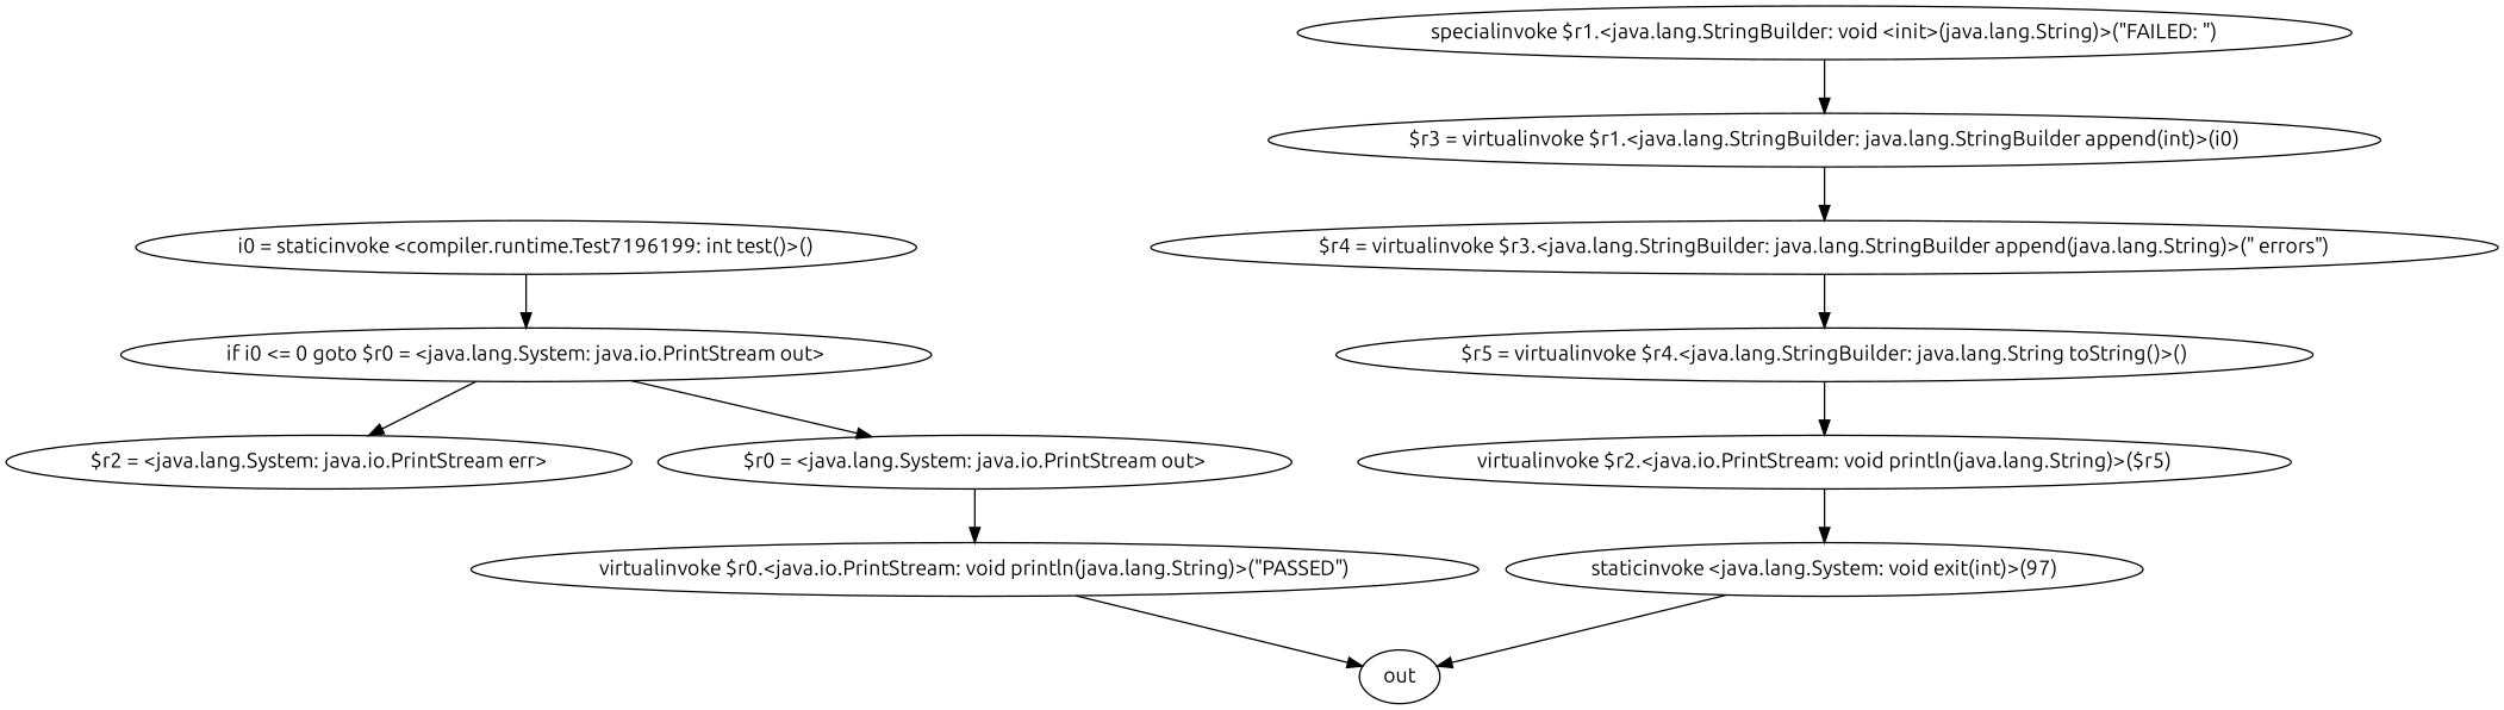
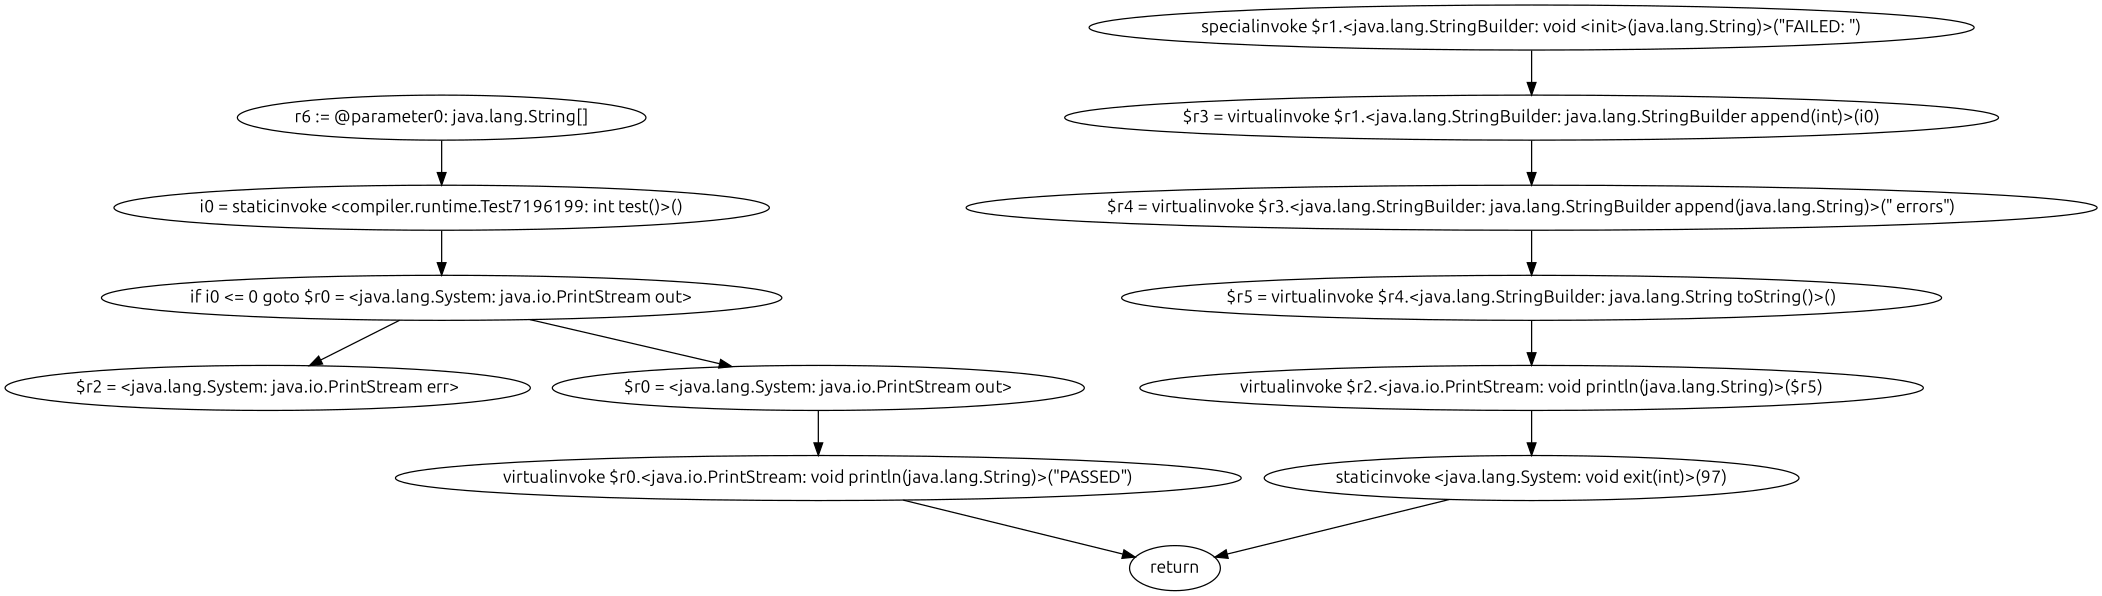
  digraph {
    fontname=Ubuntu
    node [fontname=Ubuntu]
    edge [fontname=Ubuntu]
+   "r6 := @parameter0: java.lang.String[]"
    "i0 = staticinvoke <compiler.runtime.Test7196199: int test()>()"
    "if i0 <= 0 goto $r0 = <java.lang.System: java.io.PrintStream out>"
    "$r2 = <java.lang.System: java.io.PrintStream err>"
    "$r0 = <java.lang.System: java.io.PrintStream out>"
    "virtualinvoke $r0.<java.io.PrintStream: void println(java.lang.String)>(\"PASSED\")"
    "specialinvoke $r1.<java.lang.StringBuilder: void <init>(java.lang.String)>(\"FAILED: \")"
    "$r3 = virtualinvoke $r1.<java.lang.StringBuilder: java.lang.StringBuilder append(int)>(i0)"
    "$r4 = virtualinvoke $r3.<java.lang.StringBuilder: java.lang.StringBuilder append(java.lang.String)>(\" errors\")"
    "$r5 = virtualinvoke $r4.<java.lang.StringBuilder: java.lang.String toString()>()"
    "virtualinvoke $r2.<java.io.PrintStream: void println(java.lang.String)>($r5)"
    "staticinvoke <java.lang.System: void exit(int)>(97)"
-   return [label=out]
+   return
+   "r6 := @parameter0: java.lang.String[]" -> "i0 = staticinvoke <compiler.runtime.Test7196199: int test()>()"
    "i0 = staticinvoke <compiler.runtime.Test7196199: int test()>()" -> "if i0 <= 0 goto $r0 = <java.lang.System: java.io.PrintStream out>"
    "if i0 <= 0 goto $r0 = <java.lang.System: java.io.PrintStream out>" -> "$r2 = <java.lang.System: java.io.PrintStream err>"
    "if i0 <= 0 goto $r0 = <java.lang.System: java.io.PrintStream out>" -> "$r0 = <java.lang.System: java.io.PrintStream out>"
    "$r0 = <java.lang.System: java.io.PrintStream out>" -> "virtualinvoke $r0.<java.io.PrintStream: void println(java.lang.String)>(\"PASSED\")"
    "virtualinvoke $r0.<java.io.PrintStream: void println(java.lang.String)>(\"PASSED\")" -> return
    "specialinvoke $r1.<java.lang.StringBuilder: void <init>(java.lang.String)>(\"FAILED: \")" -> "$r3 = virtualinvoke $r1.<java.lang.StringBuilder: java.lang.StringBuilder append(int)>(i0)"
    "$r3 = virtualinvoke $r1.<java.lang.StringBuilder: java.lang.StringBuilder append(int)>(i0)" -> "$r4 = virtualinvoke $r3.<java.lang.StringBuilder: java.lang.StringBuilder append(java.lang.String)>(\" errors\")"
    "$r4 = virtualinvoke $r3.<java.lang.StringBuilder: java.lang.StringBuilder append(java.lang.String)>(\" errors\")" -> "$r5 = virtualinvoke $r4.<java.lang.StringBuilder: java.lang.String toString()>()"
    "$r5 = virtualinvoke $r4.<java.lang.StringBuilder: java.lang.String toString()>()" -> "virtualinvoke $r2.<java.io.PrintStream: void println(java.lang.String)>($r5)"
    "virtualinvoke $r2.<java.io.PrintStream: void println(java.lang.String)>($r5)" -> "staticinvoke <java.lang.System: void exit(int)>(97)"
    "staticinvoke <java.lang.System: void exit(int)>(97)" -> return
  }
